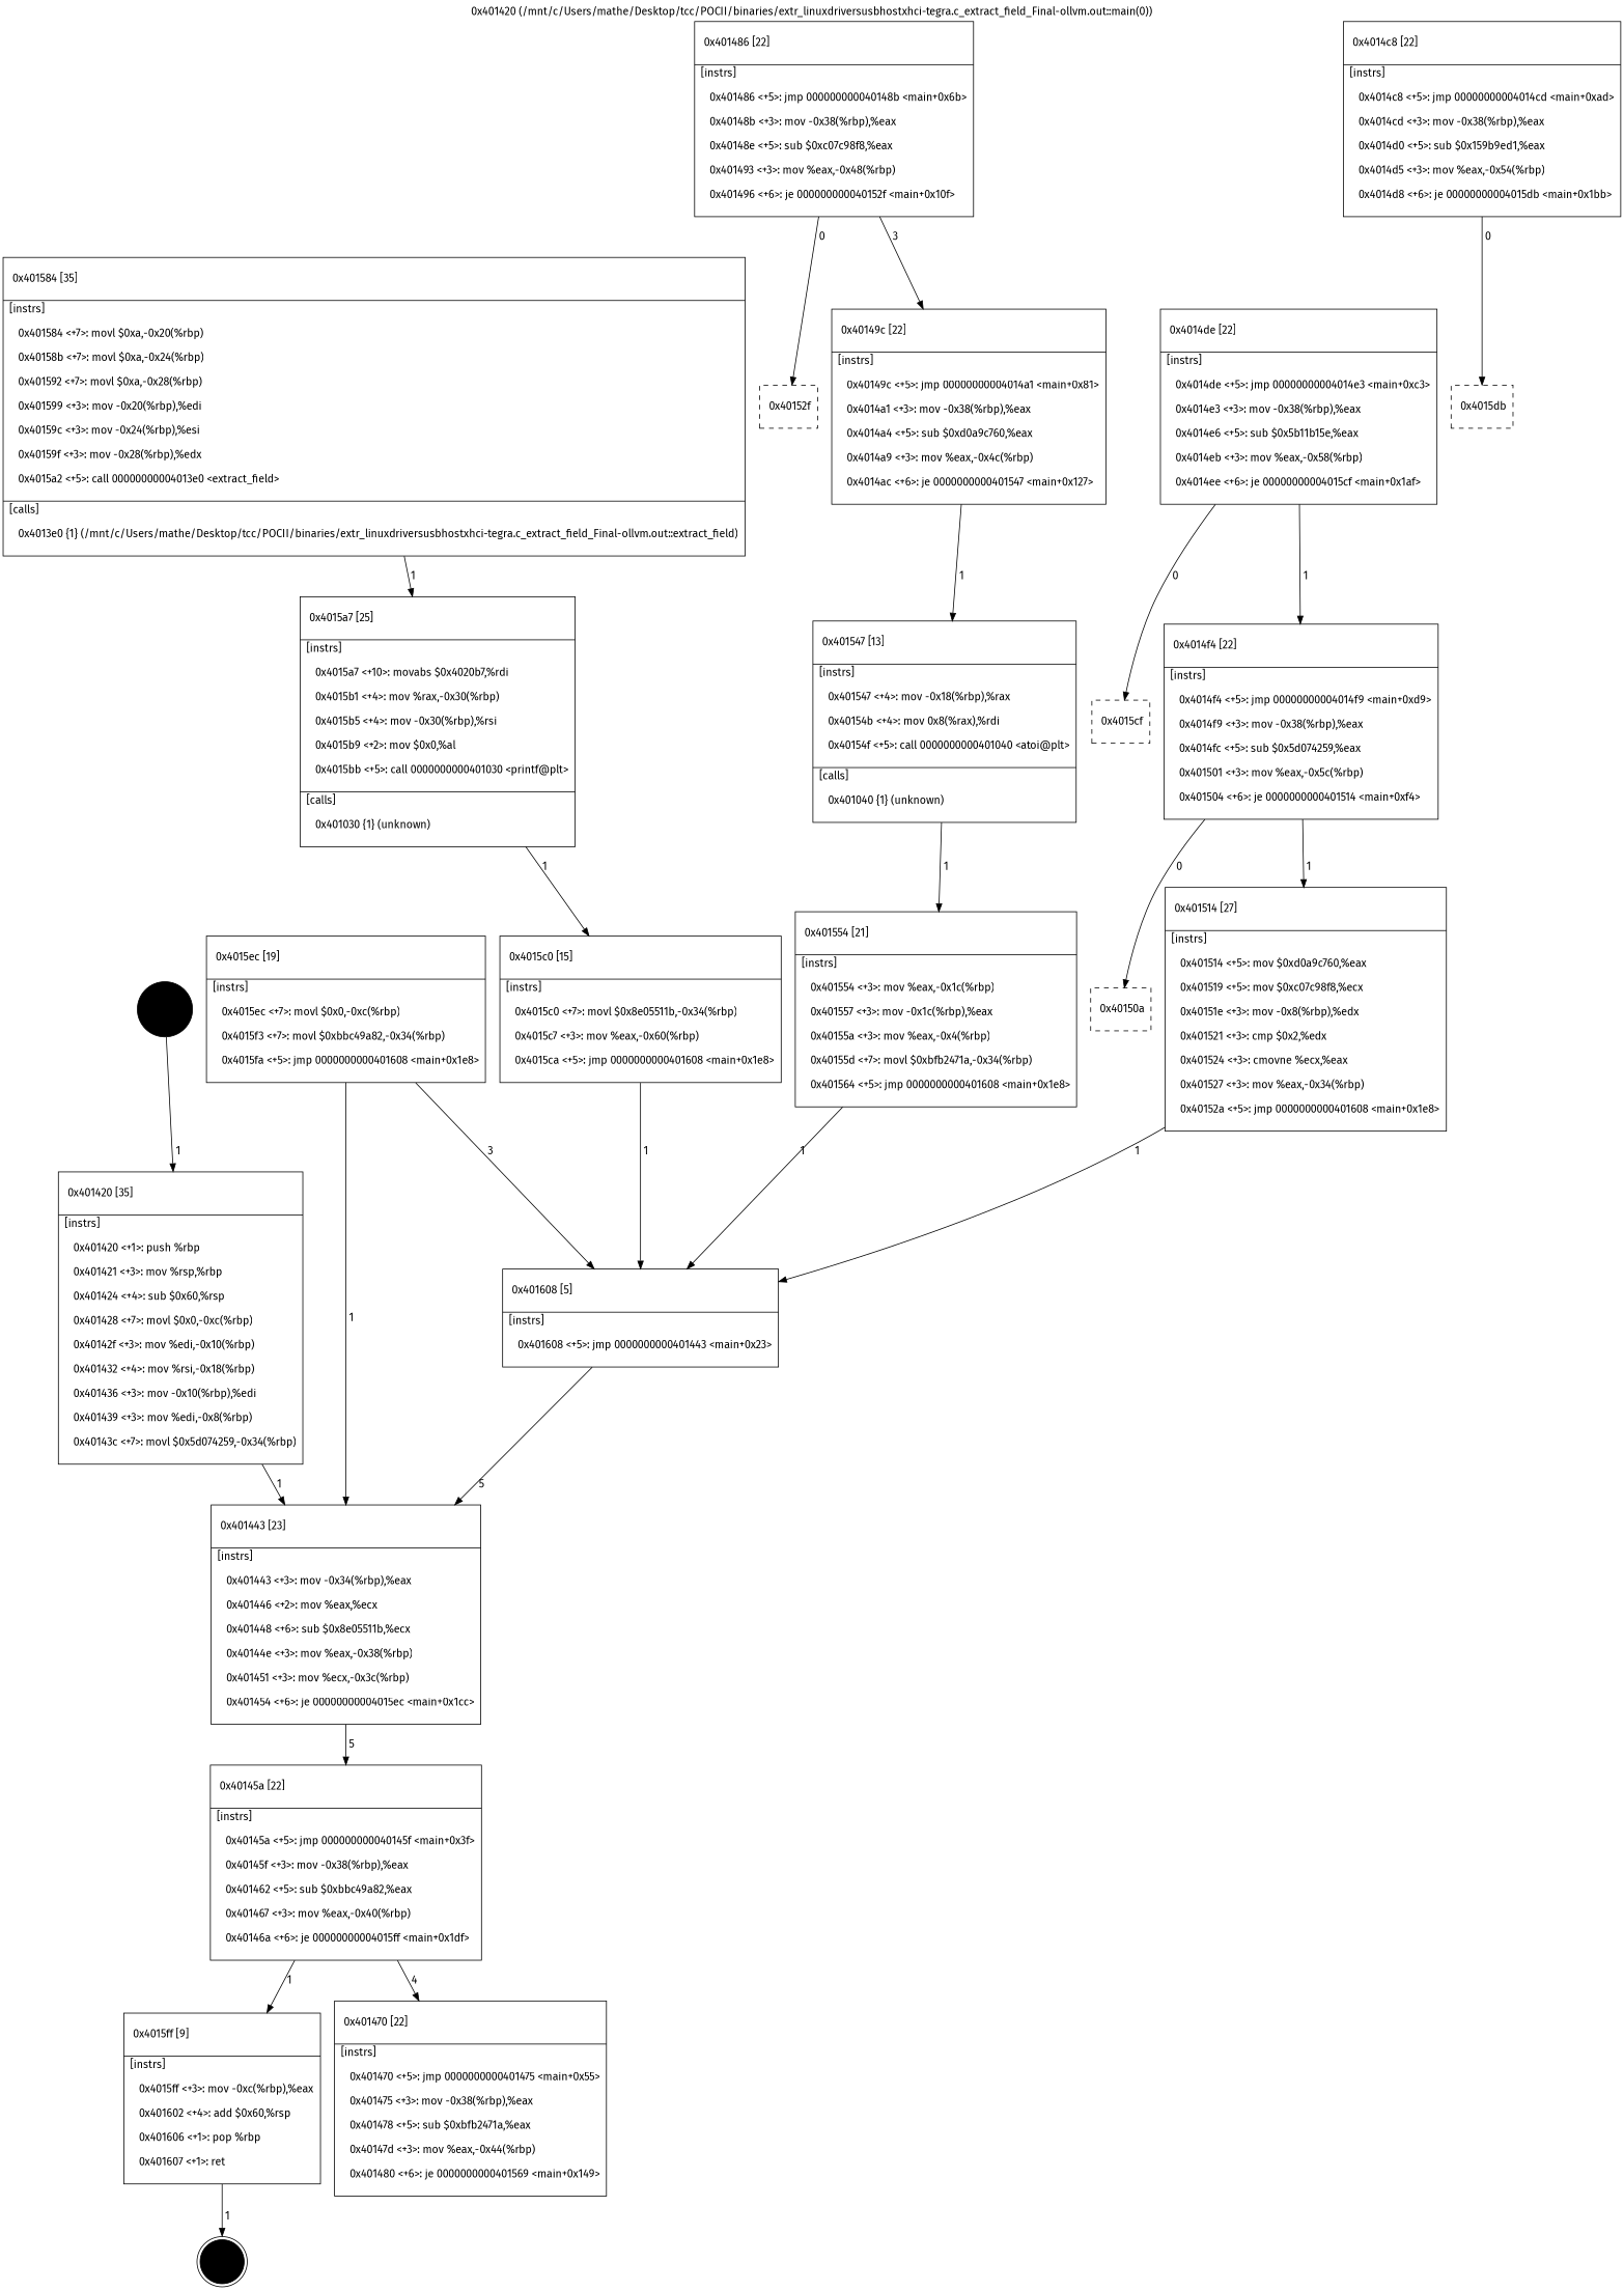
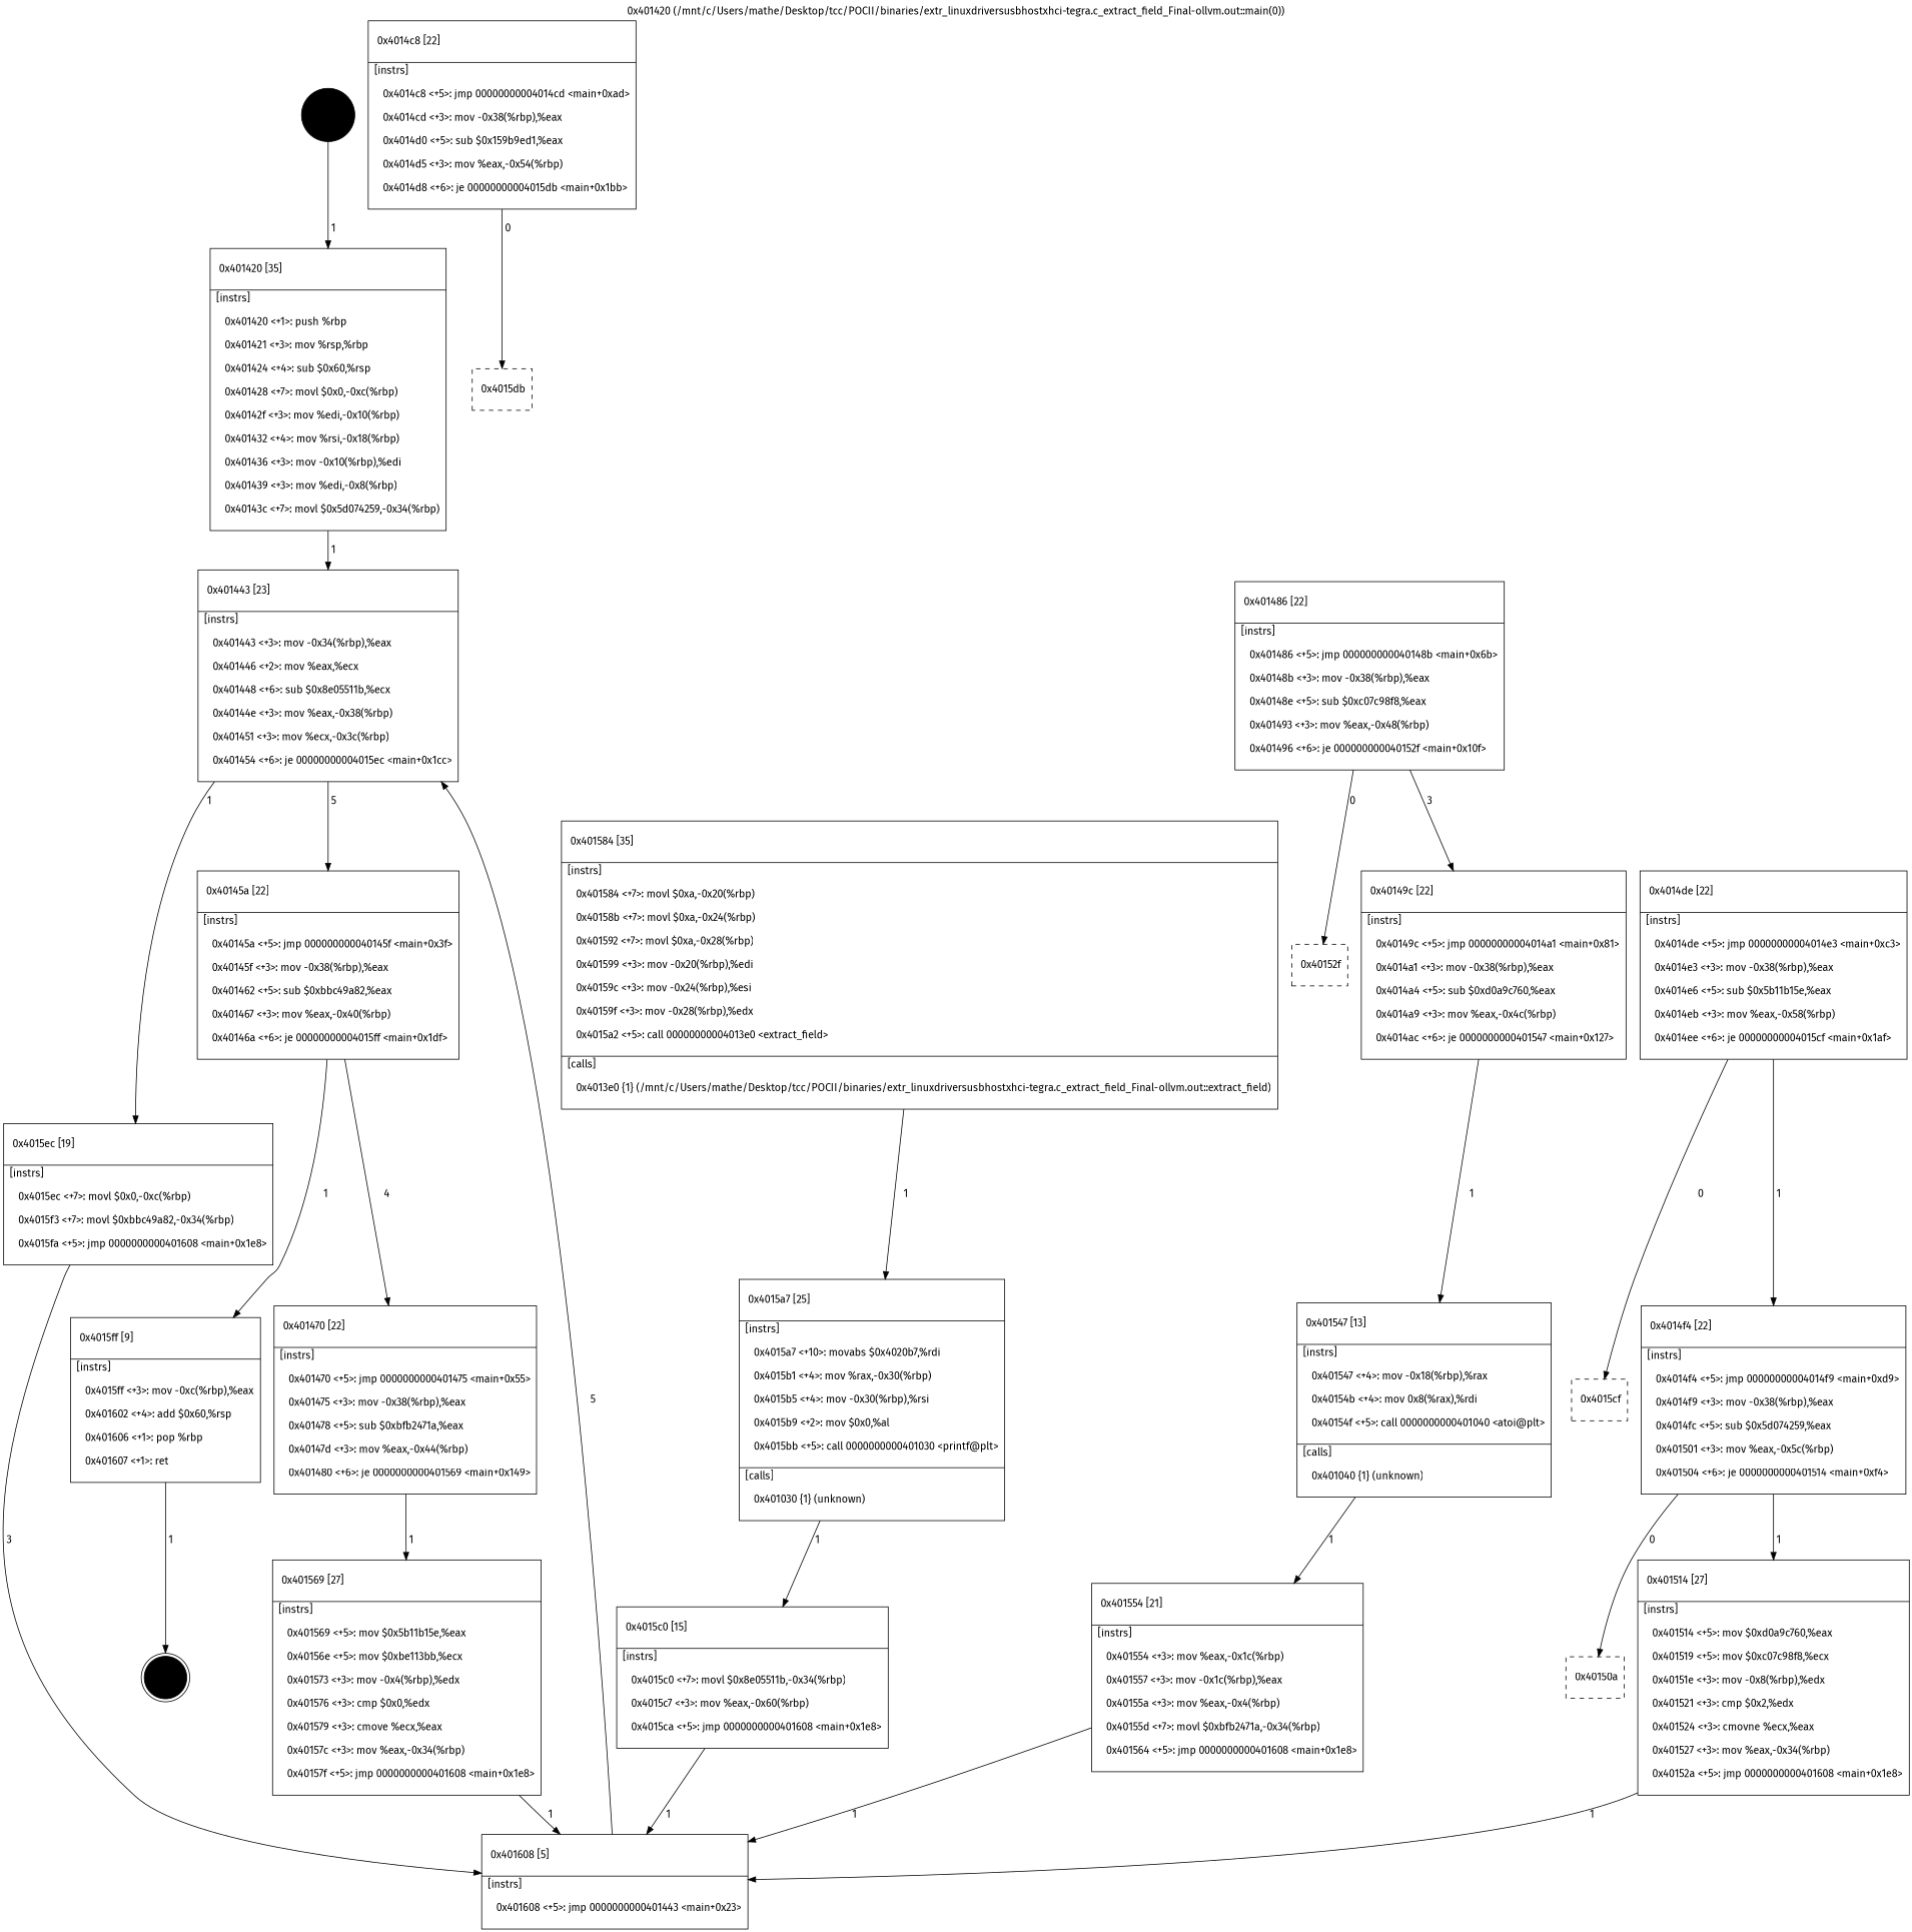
  digraph {
    fontname="Fira Sans"
    label="0x401420 (/mnt/c/Users/mathe/Desktop/tcc/POCII/binaries/extr_linuxdriversusbhostxhci-tegra.c_extract_field_Final-ollvm.out::main(0))"
    labelloc=t
    node [fontname="Fira Sans" shape=record]
    edge [fontname="Fira Sans"]
    Entry [fillcolor=black height=0.3 shape=circle style=filled width=0.3]
    n2 [label="{\n     0x401420 [35]\l\n     | [instrs]\l\n     &nbsp;&nbsp;0x401420 \<+1\>: push %rbp\l\n     &nbsp;&nbsp;0x401421 \<+3\>: mov %rsp,%rbp\l\n     &nbsp;&nbsp;0x401424 \<+4\>: sub $0x60,%rsp\l\n     &nbsp;&nbsp;0x401428 \<+7\>: movl $0x0,-0xc(%rbp)\l\n     &nbsp;&nbsp;0x40142f \<+3\>: mov %edi,-0x10(%rbp)\l\n     &nbsp;&nbsp;0x401432 \<+4\>: mov %rsi,-0x18(%rbp)\l\n     &nbsp;&nbsp;0x401436 \<+3\>: mov -0x10(%rbp),%edi\l\n     &nbsp;&nbsp;0x401439 \<+3\>: mov %edi,-0x8(%rbp)\l\n     &nbsp;&nbsp;0x40143c \<+7\>: movl $0x5d074259,-0x34(%rbp)\l\n  }"]
    n3 [label="{\n     0x401443 [23]\l\n     | [instrs]\l\n     &nbsp;&nbsp;0x401443 \<+3\>: mov -0x34(%rbp),%eax\l\n     &nbsp;&nbsp;0x401446 \<+2\>: mov %eax,%ecx\l\n     &nbsp;&nbsp;0x401448 \<+6\>: sub $0x8e05511b,%ecx\l\n     &nbsp;&nbsp;0x40144e \<+3\>: mov %eax,-0x38(%rbp)\l\n     &nbsp;&nbsp;0x401451 \<+3\>: mov %ecx,-0x3c(%rbp)\l\n     &nbsp;&nbsp;0x401454 \<+6\>: je 00000000004015ec \<main+0x1cc\>\l\n  }"]
    n4 [label="{\n     0x4015ec [19]\l\n     | [instrs]\l\n     &nbsp;&nbsp;0x4015ec \<+7\>: movl $0x0,-0xc(%rbp)\l\n     &nbsp;&nbsp;0x4015f3 \<+7\>: movl $0xbbc49a82,-0x34(%rbp)\l\n     &nbsp;&nbsp;0x4015fa \<+5\>: jmp 0000000000401608 \<main+0x1e8\>\l\n  }"]
    n5 [label="{\n     0x40145a [22]\l\n     | [instrs]\l\n     &nbsp;&nbsp;0x40145a \<+5\>: jmp 000000000040145f \<main+0x3f\>\l\n     &nbsp;&nbsp;0x40145f \<+3\>: mov -0x38(%rbp),%eax\l\n     &nbsp;&nbsp;0x401462 \<+5\>: sub $0xbbc49a82,%eax\l\n     &nbsp;&nbsp;0x401467 \<+3\>: mov %eax,-0x40(%rbp)\l\n     &nbsp;&nbsp;0x40146a \<+6\>: je 00000000004015ff \<main+0x1df\>\l\n  }"]
    n6 [label="{\n     0x401608 [5]\l\n     | [instrs]\l\n     &nbsp;&nbsp;0x401608 \<+5\>: jmp 0000000000401443 \<main+0x23\>\l\n  }"]
    n7 [label="{\n     0x4015ff [9]\l\n     | [instrs]\l\n     &nbsp;&nbsp;0x4015ff \<+3\>: mov -0xc(%rbp),%eax\l\n     &nbsp;&nbsp;0x401602 \<+4\>: add $0x60,%rsp\l\n     &nbsp;&nbsp;0x401606 \<+1\>: pop %rbp\l\n     &nbsp;&nbsp;0x401607 \<+1\>: ret\l\n  }"]
    n8 [label="{\n     0x401470 [22]\l\n     | [instrs]\l\n     &nbsp;&nbsp;0x401470 \<+5\>: jmp 0000000000401475 \<main+0x55\>\l\n     &nbsp;&nbsp;0x401475 \<+3\>: mov -0x38(%rbp),%eax\l\n     &nbsp;&nbsp;0x401478 \<+5\>: sub $0xbfb2471a,%eax\l\n     &nbsp;&nbsp;0x40147d \<+3\>: mov %eax,-0x44(%rbp)\l\n     &nbsp;&nbsp;0x401480 \<+6\>: je 0000000000401569 \<main+0x149\>\l\n  }"]
    Exit [fillcolor=black height=0.3 peripheries=2 shape=circle style=filled width=0.3]
+   n10 [label="{\n     0x401569 [27]\l\n     | [instrs]\l\n     &nbsp;&nbsp;0x401569 \<+5\>: mov $0x5b11b15e,%eax\l\n     &nbsp;&nbsp;0x40156e \<+5\>: mov $0xbe113bb,%ecx\l\n     &nbsp;&nbsp;0x401573 \<+3\>: mov -0x4(%rbp),%edx\l\n     &nbsp;&nbsp;0x401576 \<+3\>: cmp $0x0,%edx\l\n     &nbsp;&nbsp;0x401579 \<+3\>: cmove %ecx,%eax\l\n     &nbsp;&nbsp;0x40157c \<+3\>: mov %eax,-0x34(%rbp)\l\n     &nbsp;&nbsp;0x40157f \<+5\>: jmp 0000000000401608 \<main+0x1e8\>\l\n  }"]
    n11 [label="{\n     0x401486 [22]\l\n     | [instrs]\l\n     &nbsp;&nbsp;0x401486 \<+5\>: jmp 000000000040148b \<main+0x6b\>\l\n     &nbsp;&nbsp;0x40148b \<+3\>: mov -0x38(%rbp),%eax\l\n     &nbsp;&nbsp;0x40148e \<+5\>: sub $0xc07c98f8,%eax\l\n     &nbsp;&nbsp;0x401493 \<+3\>: mov %eax,-0x48(%rbp)\l\n     &nbsp;&nbsp;0x401496 \<+6\>: je 000000000040152f \<main+0x10f\>\l\n  }"]
    n12 [label="{\n     0x40152f\l\n  }" style=dashed]
    n13 [label="{\n     0x40149c [22]\l\n     | [instrs]\l\n     &nbsp;&nbsp;0x40149c \<+5\>: jmp 00000000004014a1 \<main+0x81\>\l\n     &nbsp;&nbsp;0x4014a1 \<+3\>: mov -0x38(%rbp),%eax\l\n     &nbsp;&nbsp;0x4014a4 \<+5\>: sub $0xd0a9c760,%eax\l\n     &nbsp;&nbsp;0x4014a9 \<+3\>: mov %eax,-0x4c(%rbp)\l\n     &nbsp;&nbsp;0x4014ac \<+6\>: je 0000000000401547 \<main+0x127\>\l\n  }"]
    n14 [label="{\n     0x4015c0 [15]\l\n     | [instrs]\l\n     &nbsp;&nbsp;0x4015c0 \<+7\>: movl $0x8e05511b,-0x34(%rbp)\l\n     &nbsp;&nbsp;0x4015c7 \<+3\>: mov %eax,-0x60(%rbp)\l\n     &nbsp;&nbsp;0x4015ca \<+5\>: jmp 0000000000401608 \<main+0x1e8\>\l\n  }"]
    n15 [label="{\n     0x401547 [13]\l\n     | [instrs]\l\n     &nbsp;&nbsp;0x401547 \<+4\>: mov -0x18(%rbp),%rax\l\n     &nbsp;&nbsp;0x40154b \<+4\>: mov 0x8(%rax),%rdi\l\n     &nbsp;&nbsp;0x40154f \<+5\>: call 0000000000401040 \<atoi@plt\>\l\n     | [calls]\l\n     &nbsp;&nbsp;0x401040 \{1\} (unknown)\l\n  }"]
    n16 [label="{\n     0x4015a7 [25]\l\n     | [instrs]\l\n     &nbsp;&nbsp;0x4015a7 \<+10\>: movabs $0x4020b7,%rdi\l\n     &nbsp;&nbsp;0x4015b1 \<+4\>: mov %rax,-0x30(%rbp)\l\n     &nbsp;&nbsp;0x4015b5 \<+4\>: mov -0x30(%rbp),%rsi\l\n     &nbsp;&nbsp;0x4015b9 \<+2\>: mov $0x0,%al\l\n     &nbsp;&nbsp;0x4015bb \<+5\>: call 0000000000401030 \<printf@plt\>\l\n     | [calls]\l\n     &nbsp;&nbsp;0x401030 \{1\} (unknown)\l\n  }"]
    n17 [label="{\n     0x401554 [21]\l\n     | [instrs]\l\n     &nbsp;&nbsp;0x401554 \<+3\>: mov %eax,-0x1c(%rbp)\l\n     &nbsp;&nbsp;0x401557 \<+3\>: mov -0x1c(%rbp),%eax\l\n     &nbsp;&nbsp;0x40155a \<+3\>: mov %eax,-0x4(%rbp)\l\n     &nbsp;&nbsp;0x40155d \<+7\>: movl $0xbfb2471a,-0x34(%rbp)\l\n     &nbsp;&nbsp;0x401564 \<+5\>: jmp 0000000000401608 \<main+0x1e8\>\l\n  }"]
    n18 [label="{\n     0x401584 [35]\l\n     | [instrs]\l\n     &nbsp;&nbsp;0x401584 \<+7\>: movl $0xa,-0x20(%rbp)\l\n     &nbsp;&nbsp;0x40158b \<+7\>: movl $0xa,-0x24(%rbp)\l\n     &nbsp;&nbsp;0x401592 \<+7\>: movl $0xa,-0x28(%rbp)\l\n     &nbsp;&nbsp;0x401599 \<+3\>: mov -0x20(%rbp),%edi\l\n     &nbsp;&nbsp;0x40159c \<+3\>: mov -0x24(%rbp),%esi\l\n     &nbsp;&nbsp;0x40159f \<+3\>: mov -0x28(%rbp),%edx\l\n     &nbsp;&nbsp;0x4015a2 \<+5\>: call 00000000004013e0 \<extract_field\>\l\n     | [calls]\l\n     &nbsp;&nbsp;0x4013e0 \{1\} (/mnt/c/Users/mathe/Desktop/tcc/POCII/binaries/extr_linuxdriversusbhostxhci-tegra.c_extract_field_Final-ollvm.out::extract_field)\l\n  }"]
    n19 [label="{\n     0x4014c8 [22]\l\n     | [instrs]\l\n     &nbsp;&nbsp;0x4014c8 \<+5\>: jmp 00000000004014cd \<main+0xad\>\l\n     &nbsp;&nbsp;0x4014cd \<+3\>: mov -0x38(%rbp),%eax\l\n     &nbsp;&nbsp;0x4014d0 \<+5\>: sub $0x159b9ed1,%eax\l\n     &nbsp;&nbsp;0x4014d5 \<+3\>: mov %eax,-0x54(%rbp)\l\n     &nbsp;&nbsp;0x4014d8 \<+6\>: je 00000000004015db \<main+0x1bb\>\l\n  }"]
    n20 [label="{\n     0x4015db\l\n  }" style=dashed]
    n21 [label="{\n     0x4014de [22]\l\n     | [instrs]\l\n     &nbsp;&nbsp;0x4014de \<+5\>: jmp 00000000004014e3 \<main+0xc3\>\l\n     &nbsp;&nbsp;0x4014e3 \<+3\>: mov -0x38(%rbp),%eax\l\n     &nbsp;&nbsp;0x4014e6 \<+5\>: sub $0x5b11b15e,%eax\l\n     &nbsp;&nbsp;0x4014eb \<+3\>: mov %eax,-0x58(%rbp)\l\n     &nbsp;&nbsp;0x4014ee \<+6\>: je 00000000004015cf \<main+0x1af\>\l\n  }"]
    n22 [label="{\n     0x4015cf\l\n  }" style=dashed]
    n23 [label="{\n     0x4014f4 [22]\l\n     | [instrs]\l\n     &nbsp;&nbsp;0x4014f4 \<+5\>: jmp 00000000004014f9 \<main+0xd9\>\l\n     &nbsp;&nbsp;0x4014f9 \<+3\>: mov -0x38(%rbp),%eax\l\n     &nbsp;&nbsp;0x4014fc \<+5\>: sub $0x5d074259,%eax\l\n     &nbsp;&nbsp;0x401501 \<+3\>: mov %eax,-0x5c(%rbp)\l\n     &nbsp;&nbsp;0x401504 \<+6\>: je 0000000000401514 \<main+0xf4\>\l\n  }"]
    n24 [label="{\n     0x40150a\l\n  }" style=dashed]
    n25 [label="{\n     0x401514 [27]\l\n     | [instrs]\l\n     &nbsp;&nbsp;0x401514 \<+5\>: mov $0xd0a9c760,%eax\l\n     &nbsp;&nbsp;0x401519 \<+5\>: mov $0xc07c98f8,%ecx\l\n     &nbsp;&nbsp;0x40151e \<+3\>: mov -0x8(%rbp),%edx\l\n     &nbsp;&nbsp;0x401521 \<+3\>: cmp $0x2,%edx\l\n     &nbsp;&nbsp;0x401524 \<+3\>: cmovne %ecx,%eax\l\n     &nbsp;&nbsp;0x401527 \<+3\>: mov %eax,-0x34(%rbp)\l\n     &nbsp;&nbsp;0x40152a \<+5\>: jmp 0000000000401608 \<main+0x1e8\>\l\n  }"]
    Entry -> n2 [label=" 1"]
    n2 -> n3 [label=" 1"]
-   n4 -> n3 [label=" 1"]
+   n3 -> n4 [label=" 1"]
    n3 -> n5 [label=" 5"]
    n4 -> n6 [label=" 3"]
    n5 -> n7 [label=" 1"]
    n5 -> n8 [label=" 4"]
    n6 -> n3 [label=" 5"]
    n7 -> Exit [label=" 1"]
+   n8 -> n10 [label=" 1"]
+   n10 -> n6 [label=" 1"]
    n11 -> n12 [label=" 0"]
    n11 -> n13 [label=" 3"]
    n13 -> n15 [label=" 1"]
    n14 -> n6 [label=" 1"]
    n15 -> n17 [label=" 1"]
    n16 -> n14 [label=" 1"]
    n17 -> n6 [label=" 1"]
    n18 -> n16 [label=" 1"]
    n19 -> n20 [label=" 0"]
    n21 -> n22 [label=" 0"]
    n21 -> n23 [label=" 1"]
    n23 -> n24 [label=" 0"]
    n23 -> n25 [label=" 1"]
    n25 -> n6 [label=" 1"]
  }
